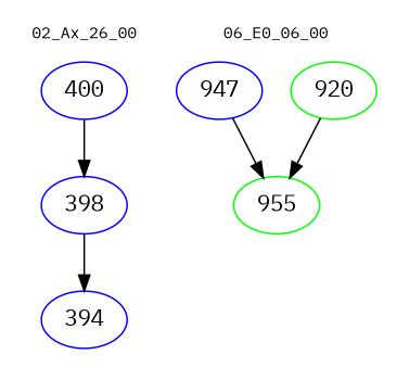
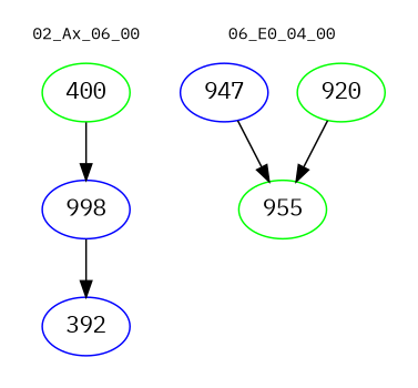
  digraph {
    fontname="IBM Plex Mono"
    node [color=green fontname="IBM Plex Mono"]
    edge [color=black fontname="IBM Plex Mono"]
-   n1 [color=blue label=400]
-   n2 [color=blue label=398]
-   n3 [color=blue label=394]
+   n1 [label=400]
+   n2 [color=blue label=998]
+   n3 [color=blue label=392]
    n4 [label=920]
    n5 [color=blue label=947]
    n6 [label=955]
    subgraph cluster_1 {
      color=white
      fontsize=10
-     label="02_Ax_26_00"
+     label="02_Ax_06_00"
      n1
      n2
      n3
    }
    subgraph cluster_2 {
      color=white
      fontsize=10
-     label="06_E0_06_00"
+     label="06_E0_04_00"
      n4
      n5
      n6
    }
    n1 -> n2
    n2 -> n3
    n4 -> n6
    n5 -> n6
  }
